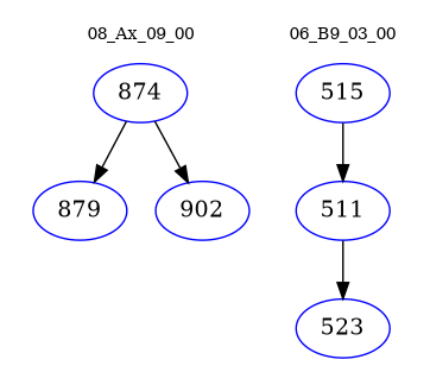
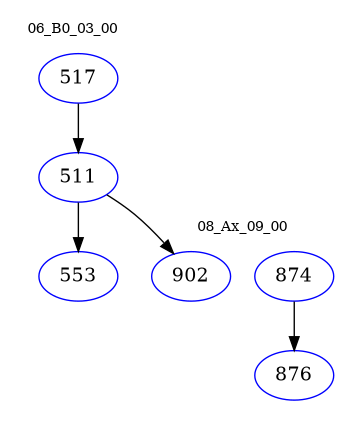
  digraph {
    node [color=blue]
    edge [color=black]
-   n1 [label=879]
+   n1 [label=876]
    n2 [label=874]
    n3 [label=902]
-   n4 [label=515]
+   n4 [label=517]
    n5 [label=511]
-   n6 [label=523]
+   n6 [label=553]
    subgraph cluster_1 {
      color=white
      fontsize=10
      label="08_Ax_09_00"
      n1
      n2
      n3
    }
    subgraph cluster_2 {
      color=white
      fontsize=10
-     label="06_B9_03_00"
+     label="06_B0_03_00"
      n4
      n5
      n6
    }
    n2 -> n1
-   n2 -> n3
+   n5 -> n3
    n4 -> n5
    n5 -> n6
  }
